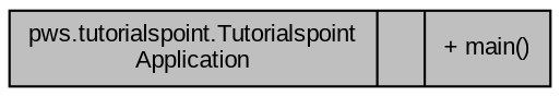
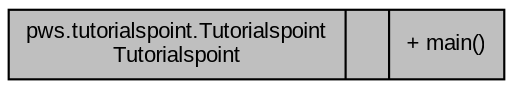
  digraph {
    rankdir=LR
    fontname="Liberation Sans"
-   n1 [color=black fillcolor=grey75 fontcolor=black fontname="Liberation Sans" fontsize=10 height=0.2 label="{pws.tutorialspoint.Tutorialspoint\lApplication\n||+ main()\l}" shape=record style=filled width=0.4]
+   n1 [color=black fillcolor=grey75 fontcolor=black fontname="Liberation Sans" fontsize=10 height=0.2 label="{pws.tutorialspoint.Tutorialspoint\lTutorialspoint\n||+ main()\l}" shape=record style=filled width=0.4]
  }
